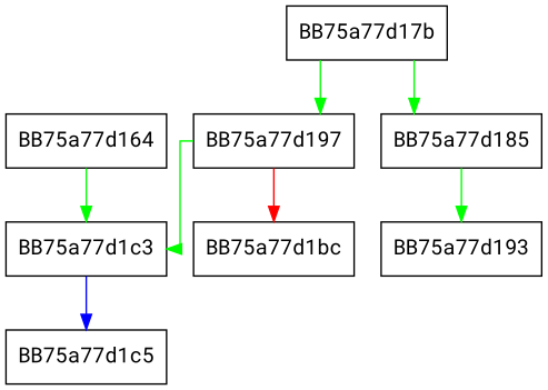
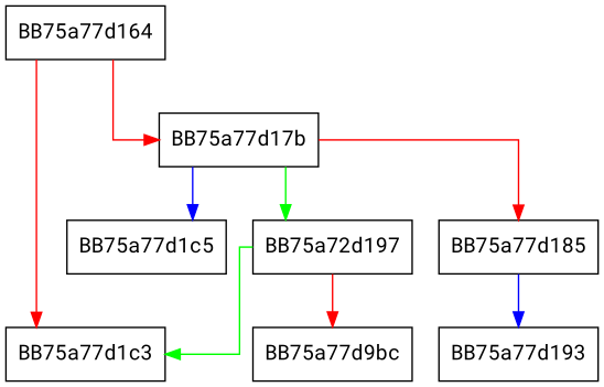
  digraph {
    fontname="Roboto Mono"
    splines=ortho
    node [fontname="Roboto Mono" shape=box]
    edge [color=green fontname="Roboto Mono"]
    BB75a77d164
    BB75a77d1c3
    BB75a77d17b
    BB75a77d1c5
-   BB75a77d197
+   BB75a77d197 [label=BB75a72d197]
    BB75a77d185
-   BB75a77d1bc
+   BB75a77d1bc [label=BB75a77d9bc]
    BB75a77d193
-   BB75a77d164 -> BB75a77d1c3
-   BB75a77d1c3 -> BB75a77d1c5 [color=blue]
+   BB75a77d164 -> BB75a77d1c3 [color=red]
+   BB75a77d164 -> BB75a77d17b [color=red]
+   BB75a77d17b -> BB75a77d1c5 [color=blue]
    BB75a77d17b -> BB75a77d197
-   BB75a77d17b -> BB75a77d185
+   BB75a77d17b -> BB75a77d185 [color=red]
    BB75a77d197 -> BB75a77d1c3
    BB75a77d197 -> BB75a77d1bc [color=red]
-   BB75a77d185 -> BB75a77d193
+   BB75a77d185 -> BB75a77d193 [color=blue]
  }
